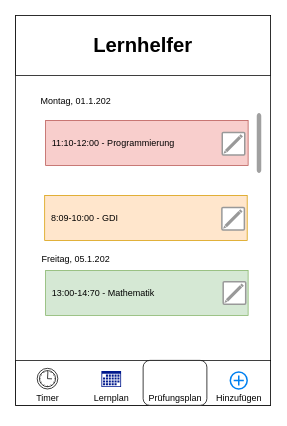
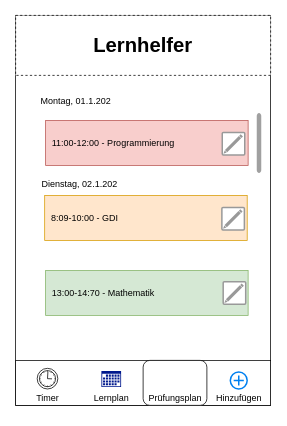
  <mxCell id="0" />
  <mxCell id="1" parent="0" />
  <mxCell id="2" value="" style="rounded=0;whiteSpace=wrap;html=1;" parent="1" vertex="1"><mxGeometry x="20" y="20" width="340" height="520" as="geometry" /></mxCell>
- <mxCell id="3" value="&lt;h1&gt;&lt;font style=&quot;font-size: 27px;&quot;&gt;Lernhelfer&lt;/font&gt;&lt;/h1&gt;" style="rounded=0;whiteSpace=wrap;html=1;" parent="1" vertex="1"><mxGeometry x="20" y="20" width="340" height="80" as="geometry" /></mxCell>
+ <mxCell id="3" value="&lt;h1&gt;&lt;font style=&quot;font-size: 27px;&quot;&gt;Lernhelfer&lt;/font&gt;&lt;/h1&gt;" style="rounded=0;whiteSpace=wrap;html=1;dashed=1;" parent="1" vertex="1"><mxGeometry x="20" y="20" width="340" height="80" as="geometry" /></mxCell>
  <mxCell id="4" value="" style="rounded=0;whiteSpace=wrap;html=1;" parent="1" vertex="1"><mxGeometry x="20" y="480" width="340" height="60" as="geometry" /></mxCell>
  <mxCell id="5" value="" style="points=[[0.145,0.145,0],[0.5,0,0],[0.855,0.145,0],[1,0.5,0],[0.855,0.855,0],[0.5,1,0],[0.145,0.855,0],[0,0.5,0]];shape=mxgraph.bpmn.event;html=1;verticalLabelPosition=bottom;labelBackgroundColor=#ffffff;verticalAlign=top;align=center;perimeter=ellipsePerimeter;outlineConnect=0;aspect=fixed;outline=standard;symbol=timer;" parent="1" vertex="1"><mxGeometry x="48.75" y="490.63" width="27.5" height="27.5" as="geometry" /></mxCell>
  <mxCell id="6" value="" style="sketch=0;aspect=fixed;pointerEvents=1;shadow=0;dashed=0;html=1;strokeColor=none;labelPosition=center;verticalLabelPosition=bottom;verticalAlign=top;align=center;fillColor=#00188D;shape=mxgraph.mscae.enterprise.calendar" parent="1" vertex="1"><mxGeometry x="134.38" y="494" width="26.25" height="21.53" as="geometry" /></mxCell>
  <mxCell id="7" value="" style="html=1;verticalLabelPosition=bottom;align=center;labelBackgroundColor=#ffffff;verticalAlign=top;strokeWidth=2;strokeColor=#0080F0;shadow=0;dashed=0;shape=mxgraph.ios7.icons.add;" parent="1" vertex="1"><mxGeometry x="306.25" y="495.63" width="22.5" height="22.5" as="geometry" /></mxCell>
  <mxCell id="8" value="Timer" style="text;html=1;align=center;verticalAlign=middle;whiteSpace=wrap;rounded=0;" parent="1" vertex="1"><mxGeometry x="32.5" y="515.53" width="60" height="30" as="geometry" /></mxCell>
  <mxCell id="9" value="Lernplan" style="text;html=1;align=center;verticalAlign=middle;whiteSpace=wrap;rounded=0;" parent="1" vertex="1"><mxGeometry x="117.5" y="515.53" width="60" height="30" as="geometry" /></mxCell>
  <mxCell id="10" value="Hinzufügen" style="text;html=1;align=center;verticalAlign=middle;whiteSpace=wrap;rounded=0;" parent="1" vertex="1"><mxGeometry x="287.5" y="515.53" width="60" height="30" as="geometry" /></mxCell>
  <mxCell id="11" value="" style="rounded=1;whiteSpace=wrap;html=1;" vertex="1" parent="1"><mxGeometry x="190.01" y="480" width="85" height="60" as="geometry" /></mxCell>
  <mxCell id="12" value="" style="shape=image;html=1;verticalAlign=top;verticalLabelPosition=bottom;labelBackgroundColor=#ffffff;imageAspect=0;aspect=fixed;image=https://cdn0.iconfinder.com/data/icons/job-seeker/256/test_job_seeker_employee_unemployee_work-128.png" parent="1" vertex="1"><mxGeometry x="216.75" y="491.13" width="31.5" height="31.5" as="geometry" /></mxCell>
  <mxCell id="13" value="Prüfungsplan" style="text;html=1;align=center;verticalAlign=middle;whiteSpace=wrap;rounded=0;" parent="1" vertex="1"><mxGeometry x="202.5" y="515.53" width="60" height="30" as="geometry" /></mxCell>
  <mxCell id="14" value="Montag, 01.1.202" style="text;html=1;align=center;verticalAlign=middle;whiteSpace=wrap;rounded=0;" parent="1" vertex="1"><mxGeometry x="35" y="120" width="131.25" height="30" as="geometry" /></mxCell>
- <mxCell id="15" value="&amp;nbsp; 11:10-12:00 - Programmierung" style="rounded=0;whiteSpace=wrap;html=1;fillColor=#f8cecc;strokeColor=#b85450;align=left;" parent="1" vertex="1"><mxGeometry x="60" y="160" width="270" height="60" as="geometry" /></mxCell>
+ <mxCell id="15" value="&amp;nbsp; 11:00-12:00 - Programmierung" style="rounded=0;whiteSpace=wrap;html=1;fillColor=#f8cecc;strokeColor=#b85450;align=left;" parent="1" vertex="1"><mxGeometry x="60" y="160" width="270" height="60" as="geometry" /></mxCell>
  <mxCell id="16" value="" style="shape=image;html=1;verticalAlign=top;verticalLabelPosition=bottom;labelBackgroundColor=#ffffff;imageAspect=0;aspect=fixed;image=https://cdn4.iconfinder.com/data/icons/evil-icons-user-interface/64/basket-128.png" parent="1" vertex="1"><mxGeometry x="258.75" y="172" width="38" height="38" as="geometry" /></mxCell>
+ <mxCell id="17" value="Dienstag, 02.1.202" style="text;html=1;align=center;verticalAlign=middle;whiteSpace=wrap;rounded=0;" parent="1" vertex="1"><mxGeometry x="35" y="230" width="141.25" height="30" as="geometry" /></mxCell>
  <mxCell id="18" value="&amp;nbsp; 13:00-14:70 - Mathematik" style="rounded=0;whiteSpace=wrap;html=1;fillColor=#d5e8d4;strokeColor=#82b366;align=left;" parent="1" vertex="1"><mxGeometry x="60" y="360" width="270" height="60" as="geometry" /></mxCell>
  <mxCell id="19" value="" style="shape=image;html=1;verticalAlign=top;verticalLabelPosition=bottom;labelBackgroundColor=#ffffff;imageAspect=0;aspect=fixed;image=https://cdn4.iconfinder.com/data/icons/evil-icons-user-interface/64/basket-128.png" parent="1" vertex="1"><mxGeometry x="255" y="371" width="38" height="38" as="geometry" /></mxCell>
  <mxCell id="20" value="" style="html=1;verticalLabelPosition=bottom;labelBackgroundColor=#ffffff;verticalAlign=top;shadow=0;dashed=0;strokeWidth=2;shape=mxgraph.ios7.misc.scroll_(vertical);fillColor=#a0a0a0;" parent="1" vertex="1"><mxGeometry x="341.5" y="150" width="6" height="80" as="geometry" /></mxCell>
  <mxCell id="21" value="&amp;nbsp; 8:09-10:00 - GDI" style="rounded=0;whiteSpace=wrap;html=1;fillColor=#ffe6cc;strokeColor=#d79b00;align=left;" vertex="1" parent="1"><mxGeometry x="58.75" y="260" width="270" height="60" as="geometry" /></mxCell>
  <mxCell id="22" value="" style="shape=image;html=1;verticalAlign=top;verticalLabelPosition=bottom;labelBackgroundColor=#ffffff;imageAspect=0;aspect=fixed;image=https://cdn4.iconfinder.com/data/icons/evil-icons-user-interface/64/basket-128.png" vertex="1" parent="1"><mxGeometry x="257.5" y="272" width="38" height="38" as="geometry" /></mxCell>
- <mxCell id="23" value="Freitag, 05.1.202" style="text;html=1;align=center;verticalAlign=middle;whiteSpace=wrap;rounded=0;" vertex="1" parent="1"><mxGeometry x="30" y="330" width="141.25" height="30" as="geometry" /></mxCell>
  <mxCell id="24" value="" style="strokeColor=#999999;verticalLabelPosition=bottom;shadow=0;dashed=0;verticalAlign=top;strokeWidth=2;html=1;shape=mxgraph.mockup.misc.editIcon;" vertex="1" parent="1"><mxGeometry x="295.5" y="176" width="30" height="30" as="geometry" /></mxCell>
  <mxCell id="25" value="" style="strokeColor=#999999;verticalLabelPosition=bottom;shadow=0;dashed=0;verticalAlign=top;strokeWidth=2;html=1;shape=mxgraph.mockup.misc.editIcon;" vertex="1" parent="1"><mxGeometry x="295" y="276" width="30" height="30" as="geometry" /></mxCell>
  <mxCell id="26" value="" style="strokeColor=#999999;verticalLabelPosition=bottom;shadow=0;dashed=0;verticalAlign=top;strokeWidth=2;html=1;shape=mxgraph.mockup.misc.editIcon;" vertex="1" parent="1"><mxGeometry x="296.75" y="375" width="30" height="30" as="geometry" /></mxCell>
